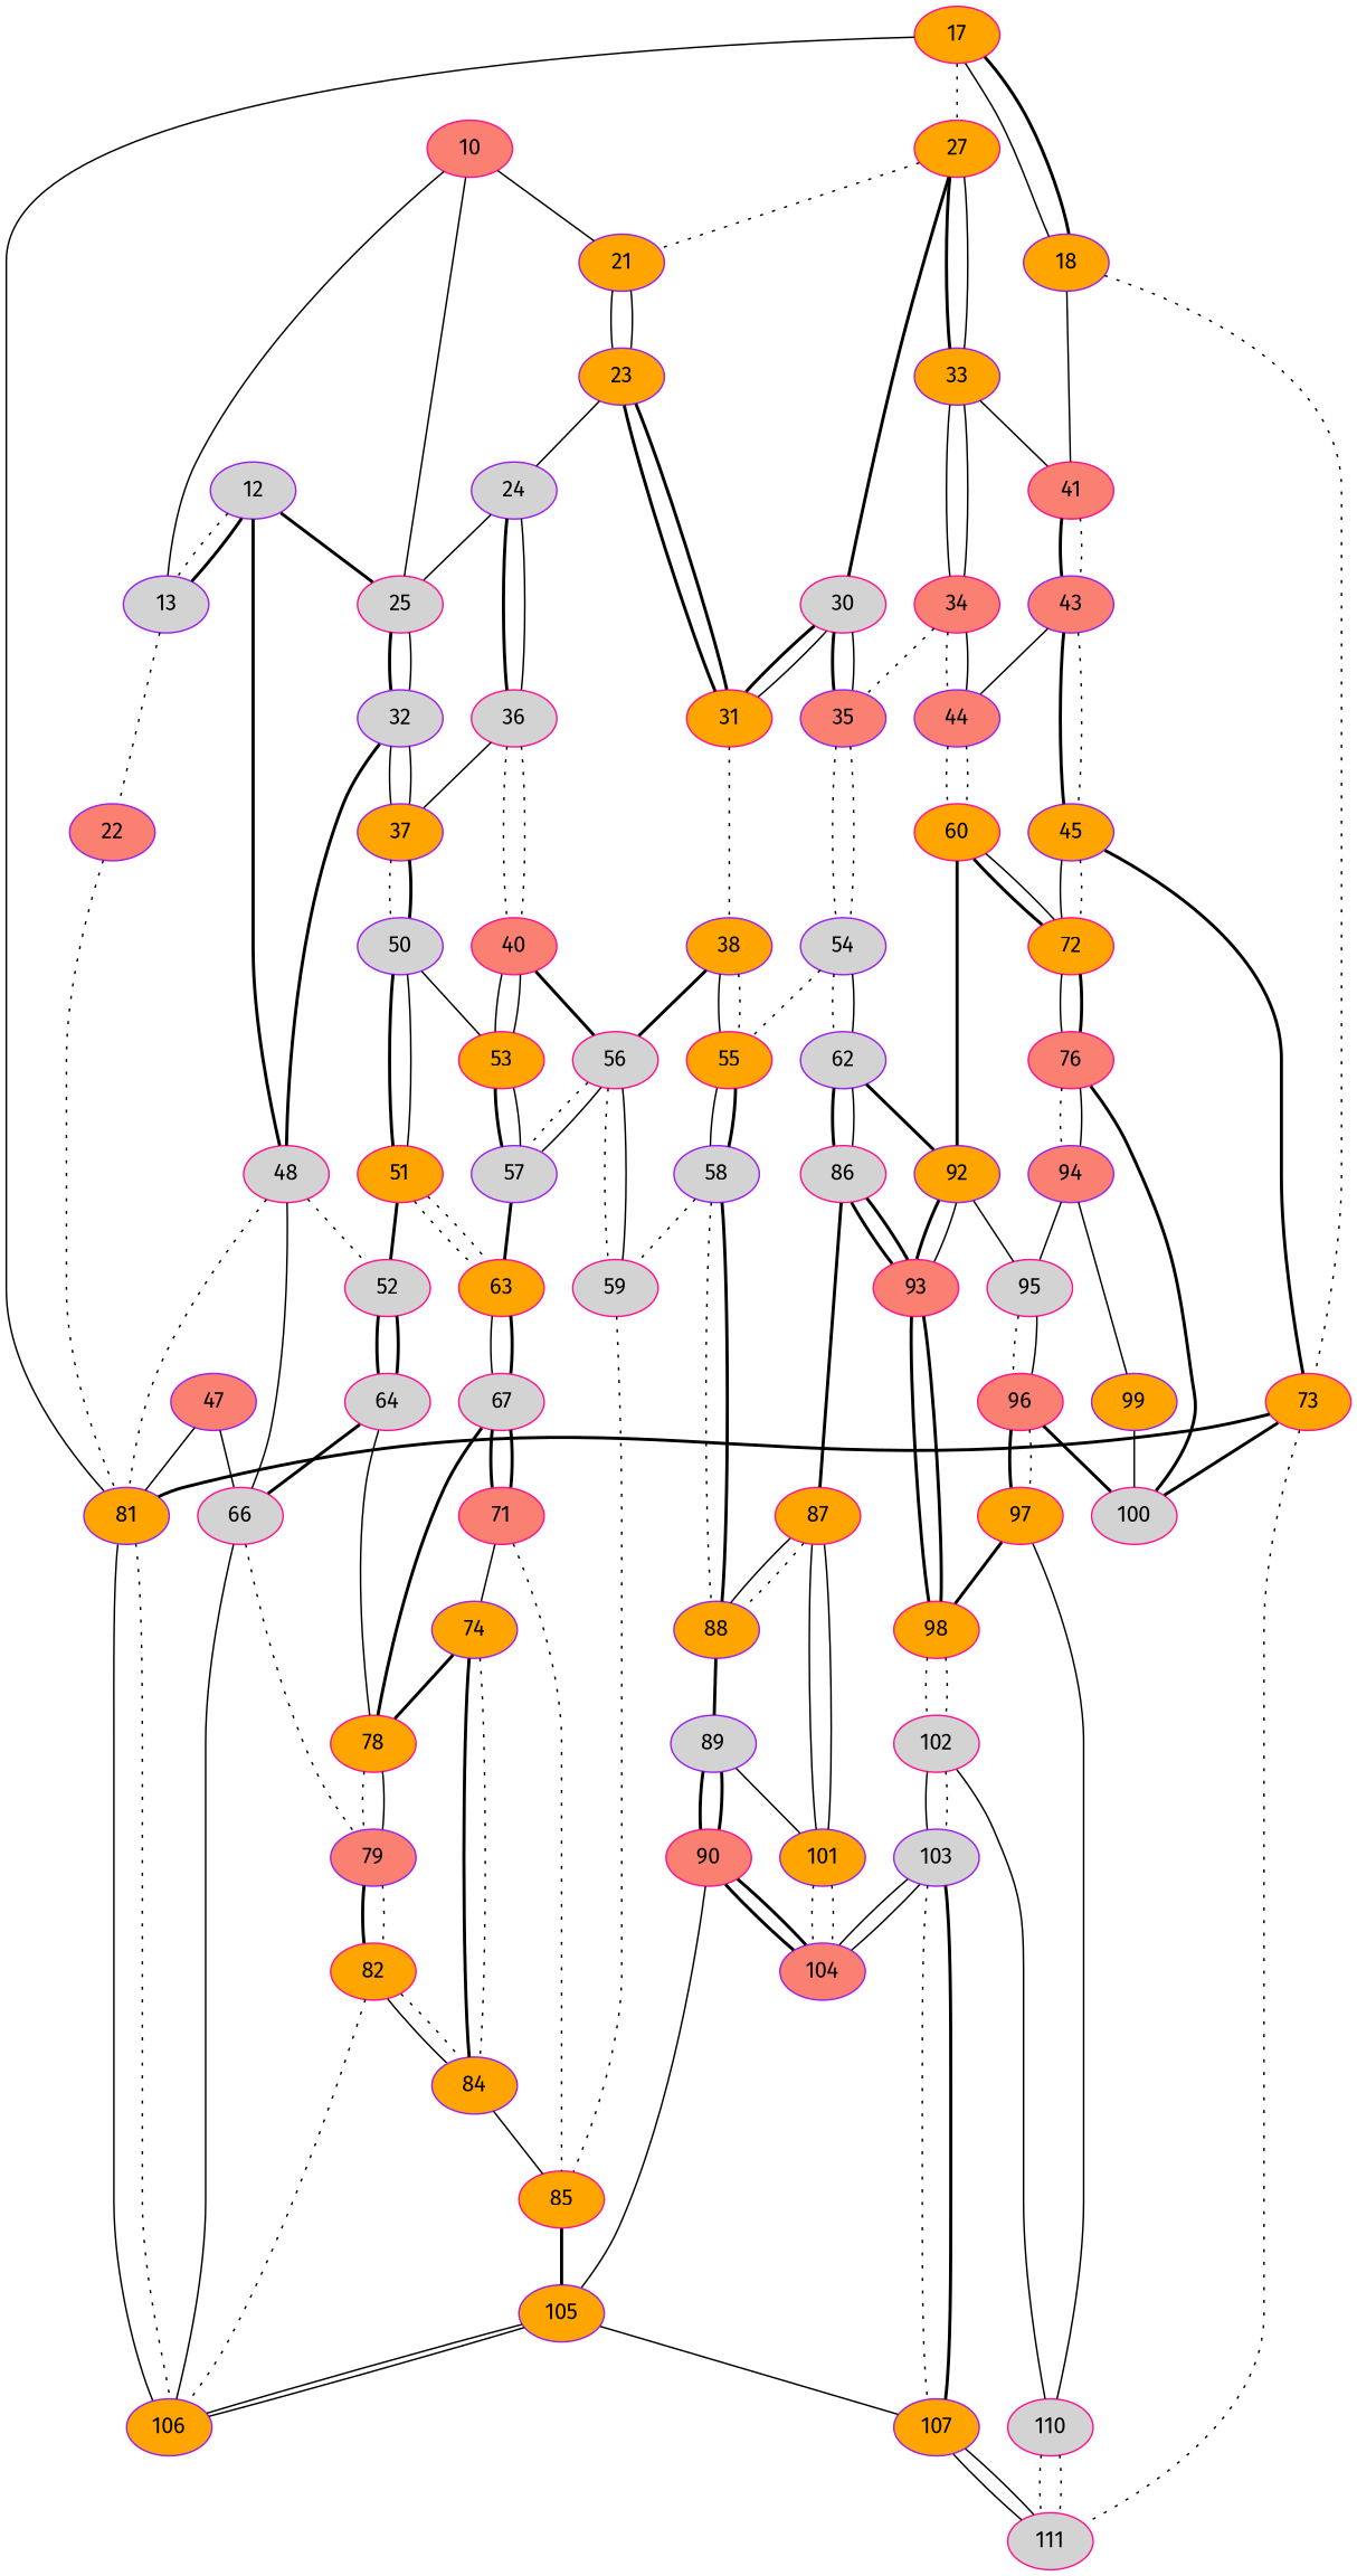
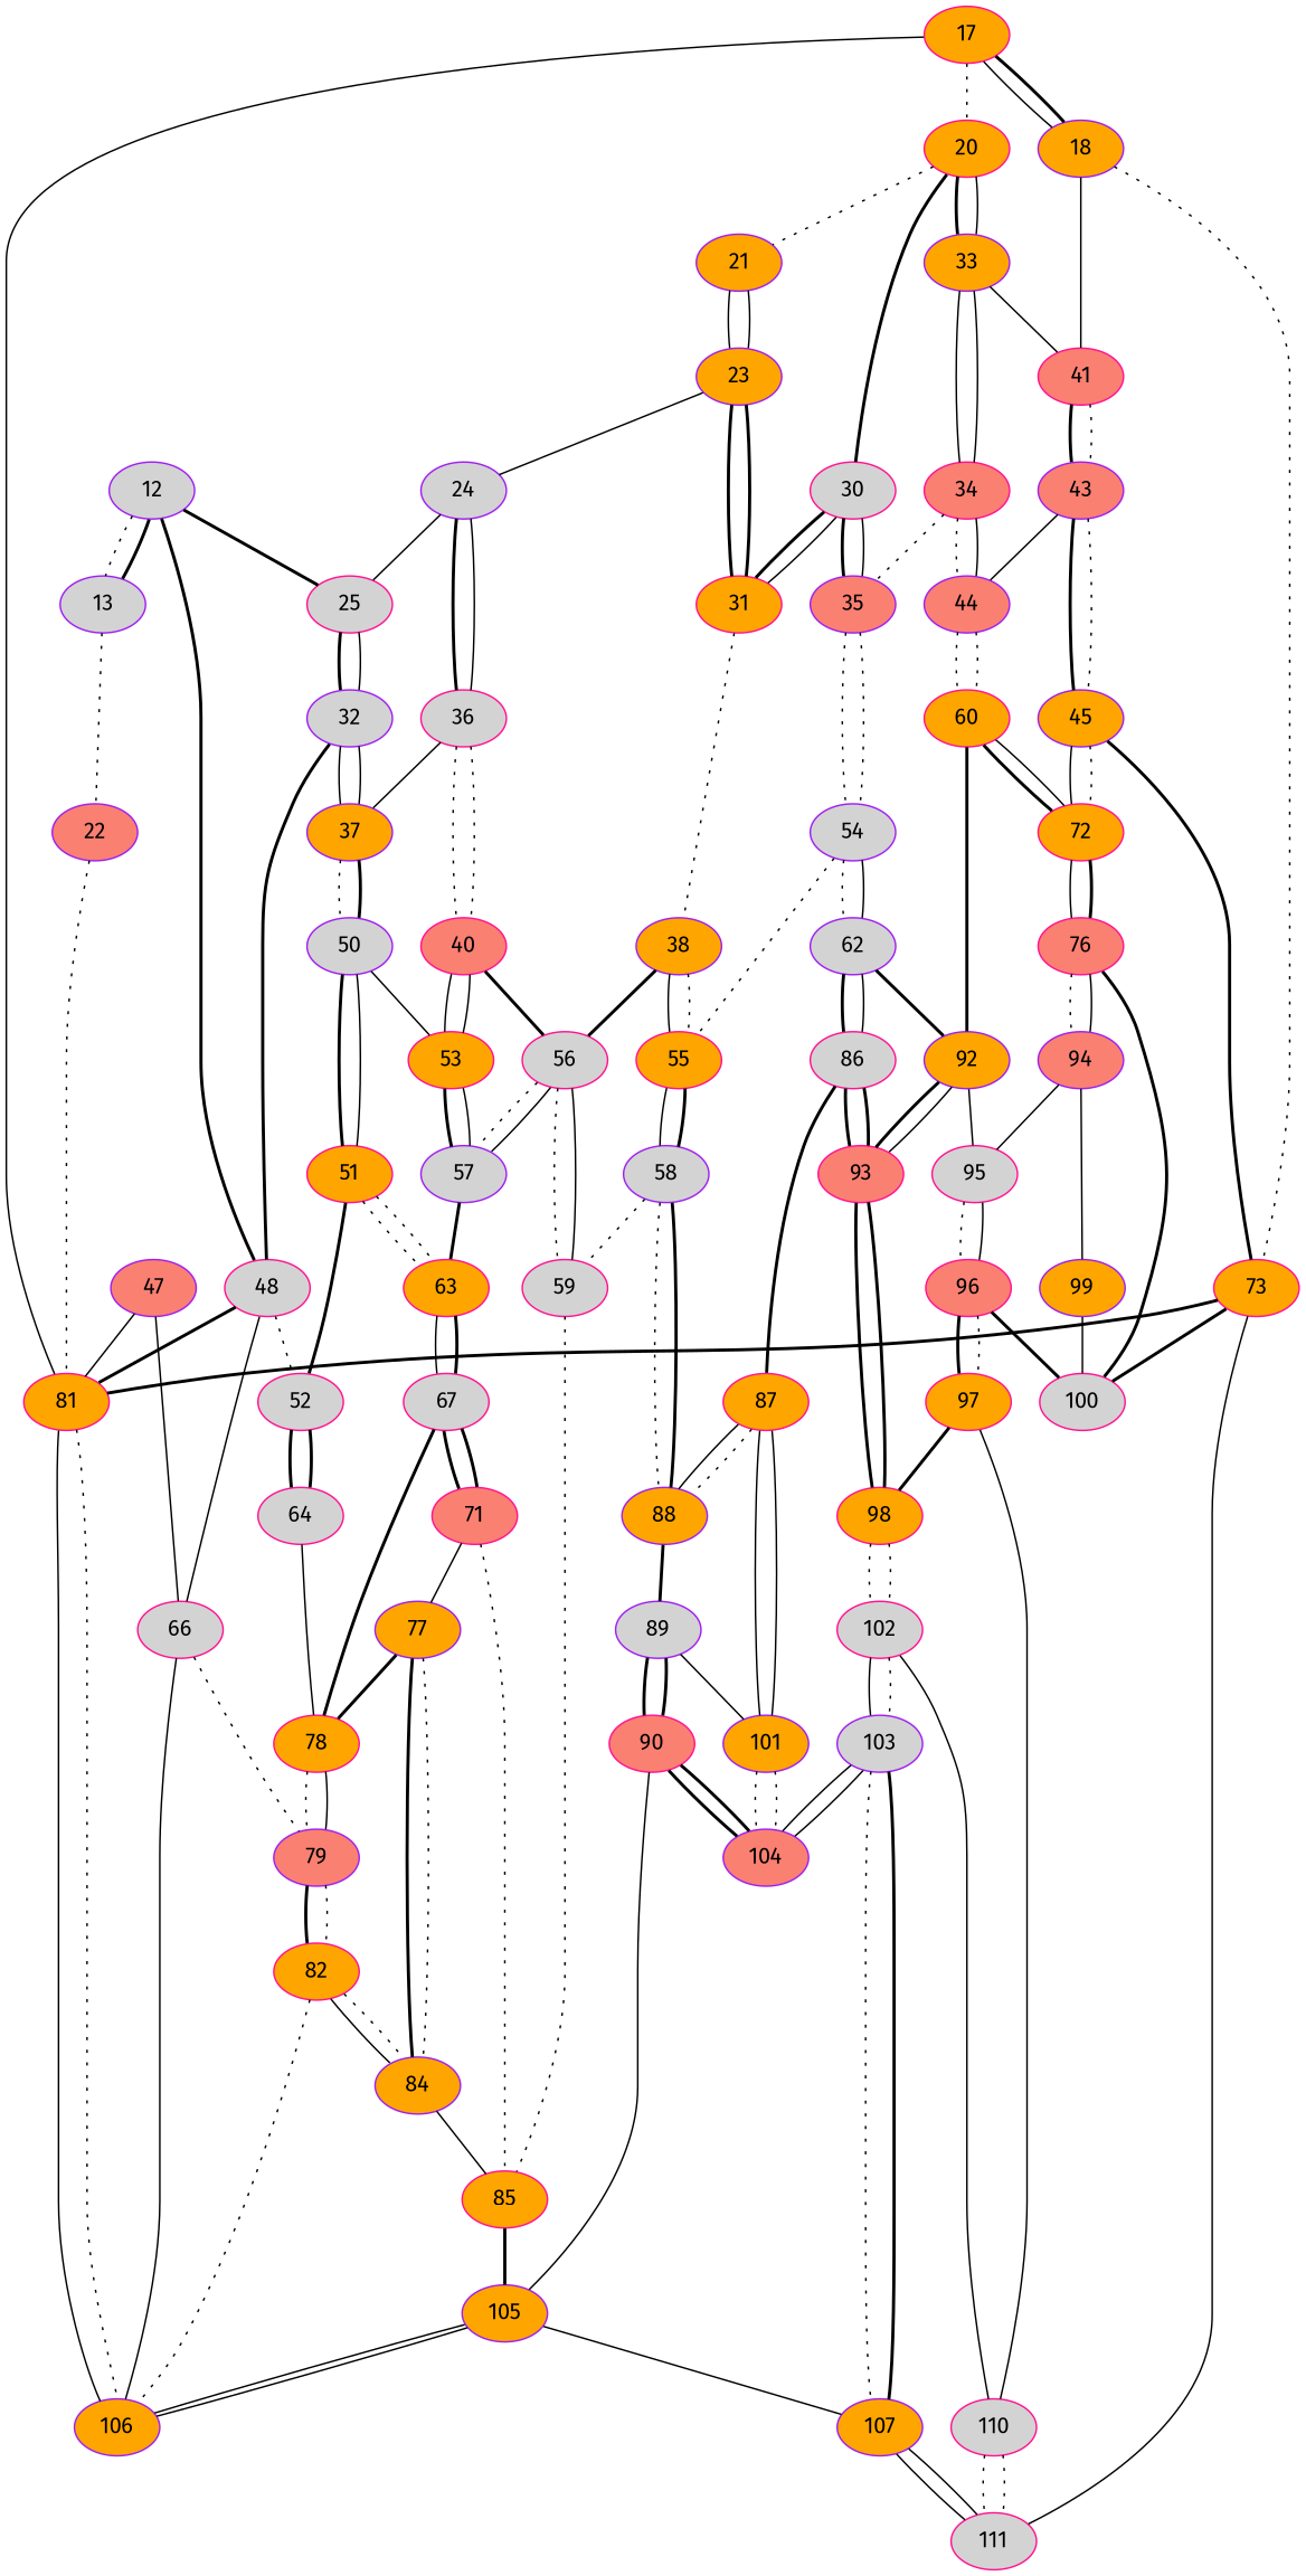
  graph {
    fontname="Fira Sans"
    node [color=deeppink fillcolor=orange fontname="Fira Sans" style=filled]
    edge [fontname="Fira Sans" style=solid]
-   10 [fillcolor=salmon super="+9"]
    13 [color=purple fillcolor=lightgrey super="+4"]
    21 [color=purple super="+14"]
    25 [fillcolor=lightgrey super="+11"]
    22 [color=purple fillcolor=salmon super="+3"]
    17 [super="+7"]
    18 [color=purple]
-   20 [super="+16" label=27]
-   81 [color=purple super="+2+46"]
+   20 [super="+16"]
+   81 [super="+2+46"]
    23 [color=purple]
    32 [color=purple fillcolor=lightgrey]
    12 [color=purple fillcolor=lightgrey]
    48 [fillcolor=lightgrey super="+28"]
    66 [fillcolor=lightgrey super="+65+49"]
    52 [fillcolor=lightgrey]
    41 [fillcolor=salmon]
    73 [super="+19"]
    30 [fillcolor=lightgrey]
    33 [color=purple]
    106 [color=purple super="+83+80"]
    43 [color=purple fillcolor=salmon]
    100 [fillcolor=lightgrey super="+74+75"]
    111 [fillcolor=lightgrey super="+108"]
    31
    35 [color=purple fillcolor=salmon]
    34 [fillcolor=salmon]
    24 [color=purple fillcolor=lightgrey]
    36 [fillcolor=lightgrey]
    38 [color=purple]
    37 [color=purple]
    40 [fillcolor=salmon]
    54 [color=purple fillcolor=lightgrey]
    55
    56 [fillcolor=lightgrey super="+39"]
    50 [color=purple fillcolor=lightgrey]
    44 [color=purple fillcolor=salmon]
    60
    62 [color=purple fillcolor=lightgrey]
    53
    51
    58 [color=purple fillcolor=lightgrey]
    57 [color=purple fillcolor=lightgrey]
    59 [fillcolor=lightgrey]
    45 [color=purple]
    72
    92 [color=purple super="+61"]
    76 [fillcolor=salmon]
    47 [color=purple fillcolor=salmon]
    79 [color=purple fillcolor=salmon]
    64 [fillcolor=lightgrey]
    63
    67 [fillcolor=lightgrey]
    78 [super="+68"]
    86 [fillcolor=lightgrey]
    88 [color=purple]
    85 [super="+70"]
    89 [color=purple fillcolor=lightgrey]
    105 [color=purple super="+91"]
    93 [fillcolor=salmon]
    95 [fillcolor=lightgrey]
    87
    71 [fillcolor=salmon]
    82
-   77 [color=purple label=74]
+   77 [color=purple]
    84 [color=purple]
    94 [color=purple fillcolor=salmon]
    99 [color=purple]
    107 [color=purple]
    101 [color=purple]
    98
    104 [color=purple fillcolor=salmon]
    90 [fillcolor=salmon]
    96 [fillcolor=salmon]
    102 [fillcolor=lightgrey]
    97
    110 [fillcolor=lightgrey super="+109"]
    103 [color=purple fillcolor=lightgrey]
-   10 -- 13
-   10 -- 21 [weight=2]
-   10 -- 25
    13 -- 22 [style=dotted weight=2]
    21 -- 23
    21 -- 23
    25 -- 32 [style=bold]
    25 -- 32
    22 -- 81 [style=dotted weight=2]
    17 -- 18
    17 -- 18 [style=bold]
    17 -- 20 [style=dotted weight=2]
    17 -- 81
    18 -- 41
    18 -- 73 [style=dotted]
    20 -- 21 [style=dotted]
    20 -- 30 [style=bold]
    20 -- 33 [style=bold]
    20 -- 33
    81 -- 106 [weight=3]
    81 -- 106 [style=dotted]
    23 -- 31 [style=bold]
    23 -- 31 [style=bold]
    23 -- 24
    32 -- 48 [style=bold]
    32 -- 37
    32 -- 37
    12 -- 13 [style=dotted]
    12 -- 13 [style=bold]
    12 -- 25 [style=bold]
    12 -- 48 [style=bold]
-   48 -- 81 [style=dotted]
+   48 -- 81 [style=bold]
    48 -- 66
    48 -- 52 [style=dotted]
    66 -- 106
    66 -- 79 [style=dotted]
    52 -- 64 [style=bold]
    52 -- 64 [style=bold]
    41 -- 43 [style=bold]
    41 -- 43 [style=dotted]
    73 -- 81 [style=bold weight=2]
    73 -- 100 [style=bold]
-   73 -- 111 [style=dotted]
+   73 -- 111
    30 -- 31 [style=bold]
    30 -- 31
    30 -- 35 [style=bold]
    30 -- 35
    33 -- 41
    33 -- 34
    33 -- 34
    43 -- 44
    43 -- 45 [style=bold]
    43 -- 45 [style=dotted]
    31 -- 38 [style=dotted]
    35 -- 54 [style=dotted]
    35 -- 54 [style=dotted]
    34 -- 35 [style=dotted]
    34 -- 44 [style=dotted]
    34 -- 44
    24 -- 25
    24 -- 36 [style=bold]
    24 -- 36
    36 -- 37
    36 -- 40 [style=dotted]
    36 -- 40 [style=dotted]
    38 -- 55
    38 -- 55 [style=dotted]
    38 -- 56 [style=bold]
    37 -- 50 [style=dotted]
    37 -- 50 [style=bold]
    40 -- 56 [style=bold]
    40 -- 53
    40 -- 53
    54 -- 55 [style=dotted]
    54 -- 62 [style=dotted]
    54 -- 62
    55 -- 58
    55 -- 58 [style=bold]
    56 -- 57 [style=dotted]
    56 -- 57
    56 -- 59 [style=dotted]
    56 -- 59
    50 -- 53
    50 -- 51 [style=bold]
    50 -- 51
    44 -- 60 [style=dotted]
    44 -- 60 [style=dotted]
    60 -- 72 [style=bold]
    60 -- 72
    60 -- 92 [style=bold]
    62 -- 92 [style=bold]
    62 -- 86 [style=bold]
    62 -- 86
    53 -- 57 [style=bold]
    53 -- 57
    51 -- 52 [style=bold]
    51 -- 63 [style=dotted]
    51 -- 63 [style=dotted]
    58 -- 59 [style=dotted]
    58 -- 88 [style=dotted]
    58 -- 88 [style=bold]
    57 -- 63 [style=bold]
    59 -- 85 [style=dotted]
    45 -- 73 [style=bold]
    45 -- 72
    45 -- 72 [style=dotted]
    72 -- 76
    72 -- 76 [style=bold]
    92 -- 93 [style=bold]
    92 -- 93
    92 -- 95
    76 -- 100 [style=bold]
    76 -- 94 [style=dotted]
    76 -- 94
    47 -- 81
    47 -- 66
    79 -- 82 [style=bold]
    79 -- 82 [style=dotted]
-   64 -- 66 [style=bold]
    64 -- 78
    63 -- 67
    63 -- 67 [style=bold]
    67 -- 78 [style=bold]
    67 -- 71 [style=bold]
    67 -- 71 [style=bold]
    78 -- 79 [style=dotted]
    78 -- 79
    86 -- 93 [style=bold]
    86 -- 93 [style=bold]
    86 -- 87 [style=bold]
    88 -- 89 [style=bold]
    85 -- 105 [style=bold]
    89 -- 101
    89 -- 90 [style=bold]
    89 -- 90 [style=bold]
    105 -- 106
    105 -- 106
    105 -- 107
    93 -- 98 [style=bold]
    93 -- 98 [style=bold]
    95 -- 96 [style=dotted]
    95 -- 96
    87 -- 88
    87 -- 88 [style=dotted]
    87 -- 101
    87 -- 101
    71 -- 85 [style=dotted]
    71 -- 77
    82 -- 106 [style=dotted]
    82 -- 84
    82 -- 84 [style=dotted]
    77 -- 78 [style=bold]
    77 -- 84 [style=bold]
    77 -- 84 [style=dotted]
    84 -- 85
    94 -- 95
    94 -- 99
    99 -- 100 [weight=2]
    107 -- 111
    107 -- 111
    101 -- 104 [style=dotted]
    101 -- 104 [style=dotted]
    98 -- 102 [style=dotted]
    98 -- 102 [style=dotted]
    90 -- 105
    90 -- 104 [style=bold]
    90 -- 104 [style=bold]
    96 -- 100 [style=bold]
    96 -- 97 [style=bold]
    96 -- 97 [style=dotted]
    102 -- 110
    102 -- 103
    102 -- 103 [style=dotted]
    97 -- 98 [style=bold]
    97 -- 110
    110 -- 111 [style=dotted weight=2]
    110 -- 111 [style=dotted]
    103 -- 107 [style=dotted]
    103 -- 107 [style=bold]
    103 -- 104
    103 -- 104
  }
